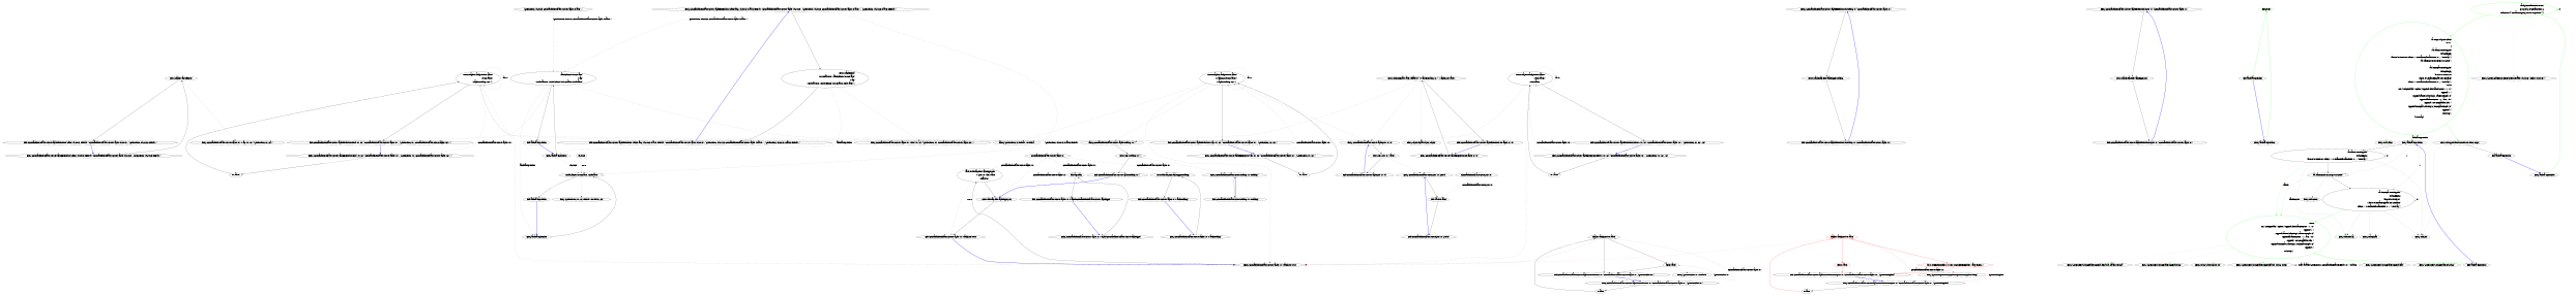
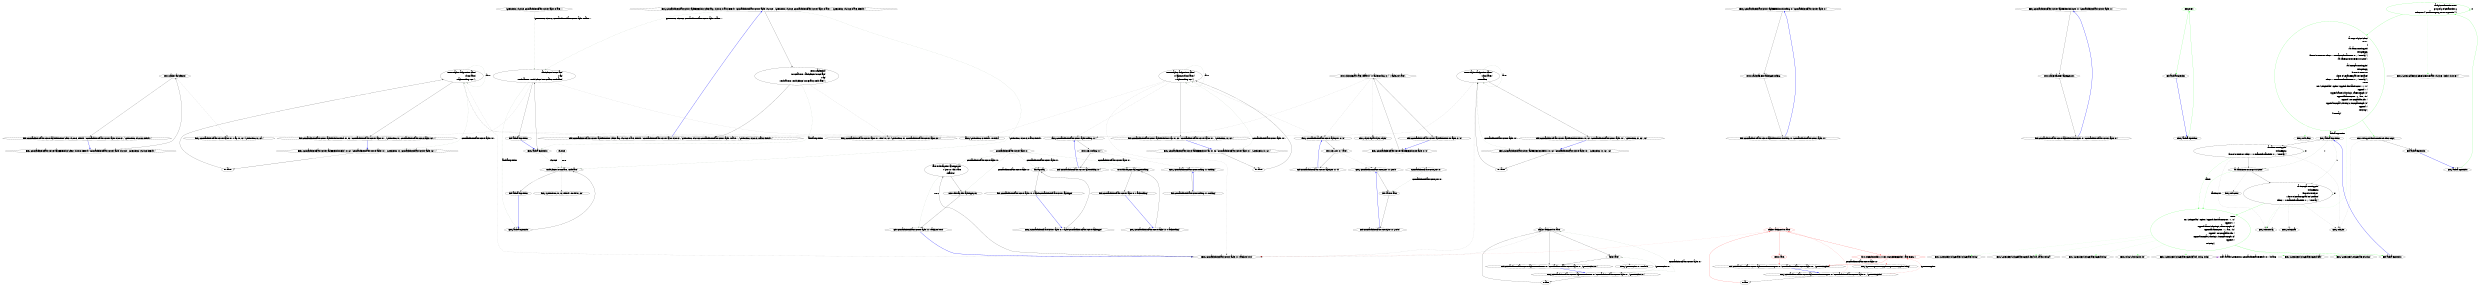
  digraph {
    node [cluster="lambda expression" span="0-0"]
    edge [style=solid]
    n1 [label="CommandLine.Infrastructure.Maybe<T>" cluster="" span=""]
    n2 [cluster="CommandLine.Infrastructure.Maybe<T>.Maybe(CommandLine.Infrastructure.MaybeType)" label="this.tag = tag" span="18-18"]
    n3 [cluster="CommandLine.Infrastructure.Maybe<T>.MatchNothing()" label="return this.Tag == MaybeType.Nothing;" span="28-28"]
    n4 [cluster="CommandLine.Infrastructure.Maybe<T>.MatchJust(out T)" label="value = this.Tag == MaybeType.Just\r\n                ? ((Just<T>)this).Value\r\n                : default(T)" span="33-35"]
    n5 [cluster="CommandLine.Infrastructure.Maybe<T>.MatchJust(out T)" label="return this.Tag == MaybeType.Just;" span="36-36"]
    n6 [cluster="CommandLine.Infrastructure.Maybe<T>.Maybe(CommandLine.Infrastructure.MaybeType)" label="Exit CommandLine.Infrastructure.Maybe<T>.Maybe(CommandLine.Infrastructure.MaybeType)" span="16-16"]
    n7 [cluster="CommandLine.Infrastructure.Maybe<T>.MatchNothing()" label="Exit CommandLine.Infrastructure.Maybe<T>.MatchNothing()" span="26-26"]
    n8 [cluster="CommandLine.Infrastructure.Maybe<T>.MatchJust(out T)" label="Exit CommandLine.Infrastructure.Maybe<T>.MatchJust(out T)" span="31-31"]
    n9 [label="CommandLine.Infrastructure.Just<T>" cluster="" span=""]
    n10 [cluster="CommandLine.Infrastructure.Just<T>.Just(T)" label="this.value = value" span="52-52"]
    n11 [cluster="CommandLine.Infrastructure.Just<T>.Just(T)" label="Exit CommandLine.Infrastructure.Just<T>.Just(T)" span="49-49"]
    n12 [label="System.Func<TSource, CommandLine.Infrastructure.Maybe<TValue>>" cluster="" span=""]
    n13 [label="valueSelector(sourceValue)\r\n                    .Map(\r\n                        resultValue => resultSelector(sourceValue, resultValue))" span="132-134"]
    n14 [cluster="System.Func<T, TResult>.Invoke(T)" label="Entry System.Func<T, TResult>.Invoke(T)"]
    n15 [cluster="CommandLine.Infrastructure.Maybe<T1>.Map<T1, T2>(System.Func<T1, T2>)" label="Entry CommandLine.Infrastructure.Maybe<T1>.Map<T1, T2>(System.Func<T1, T2>)" span="95-95"]
    n16 [label="Exit lambda expression" span="132-134"]
    n17 [label="Entry lambda expression" span="134-134"]
    n18 [label="resultSelector(sourceValue, resultValue)" span="134-134"]
    n19 [label="Exit lambda expression" span="134-134"]
    n20 [cluster="System.Func<T1, T2, TResult>.Invoke(T1, T2)" label="Entry System.Func<T1, T2, TResult>.Invoke(T1, T2)"]
    n21 [label=TSource cluster="" span=""]
    n22 [cluster="CommandLine.Infrastructure.Maybe<T>.Maybe(CommandLine.Infrastructure.MaybeType)" label="Entry CommandLine.Infrastructure.Maybe<T>.Maybe(CommandLine.Infrastructure.MaybeType)" span="16-16"]
    n23 [cluster="CommandLine.Infrastructure.Maybe<T>.MatchNothing()" label="Entry CommandLine.Infrastructure.Maybe<T>.MatchNothing()" span="26-26"]
    n24 [cluster="CommandLine.Infrastructure.Maybe<T>.MatchJust(out T)" label="Entry CommandLine.Infrastructure.Maybe<T>.MatchJust(out T)" span="31-31"]
    n25 [cluster="CommandLine.Infrastructure.Nothing<T>.Nothing()" label="Entry CommandLine.Infrastructure.Nothing<T>.Nothing()" span="42-42"]
    n26 [cluster="CommandLine.Infrastructure.Nothing<T>.Nothing()" label="Exit CommandLine.Infrastructure.Nothing<T>.Nothing()" span="42-42"]
    n27 [cluster="CommandLine.Infrastructure.Just<T>.Just(T)" label="Entry CommandLine.Infrastructure.Just<T>.Just(T)" span="49-49"]
    n28 [cluster="CommandLine.Infrastructure.Maybe.Nothing<T>()" label="Entry CommandLine.Infrastructure.Maybe.Nothing<T>()" span="66-66"]
    n29 [cluster="CommandLine.Infrastructure.Maybe.Nothing<T>()" label="return new Nothing<T>();" span="68-68"]
    n30 [cluster="CommandLine.Infrastructure.Maybe.Nothing<T>()" label="Exit CommandLine.Infrastructure.Maybe.Nothing<T>()" span="66-66"]
    n31 [cluster="CommandLine.Infrastructure.Maybe.Just<T>(T)" label="Entry CommandLine.Infrastructure.Maybe.Just<T>(T)" span="71-71"]
    n32 [cluster="CommandLine.Infrastructure.Maybe.Just<T>(T)" label="return new Just<T>(value);" span="73-73"]
    n33 [cluster="CommandLine.Infrastructure.Maybe.Just<T>(T)" label="Exit CommandLine.Infrastructure.Maybe.Just<T>(T)" span="71-71"]
    n34 [cluster="CommandLine.Infrastructure.MaybeExtensions.ToMaybe<T>(T)" label="Entry CommandLine.Infrastructure.MaybeExtensions.ToMaybe<T>(T)" span="82-82"]
    n35 [cluster="CommandLine.Infrastructure.MaybeExtensions.ToMaybe<T>(T)" label="return object.Equals(value, default(T)) ? Maybe.Nothing<T>() : Maybe.Just(value);" span="84-84"]
    n36 [cluster="CommandLine.Infrastructure.MaybeExtensions.ToMaybe<T>(T)" label="Exit CommandLine.Infrastructure.MaybeExtensions.ToMaybe<T>(T)" span="82-82"]
    n37 [cluster="object.Equals(object, object)" label="Entry object.Equals(object, object)"]
    n38 [cluster="CommandLine.Infrastructure.MaybeExtensions.Bind<T1, T2>(CommandLine.Infrastructure.Maybe<T1>, System.Func<T1, CommandLine.Infrastructure.Maybe<T2>>)" label="Entry CommandLine.Infrastructure.MaybeExtensions.Bind<T1, T2>(CommandLine.Infrastructure.Maybe<T1>, System.Func<T1, CommandLine.Infrastructure.Maybe<T2>>)" span="87-87"]
    n39 [cluster="CommandLine.Infrastructure.MaybeExtensions.Bind<T1, T2>(CommandLine.Infrastructure.Maybe<T1>, System.Func<T1, CommandLine.Infrastructure.Maybe<T2>>)" label="T1 value1" span="89-89"]
    n40 [cluster="CommandLine.Infrastructure.MaybeExtensions.Bind<T1, T2>(CommandLine.Infrastructure.Maybe<T1>, System.Func<T1, CommandLine.Infrastructure.Maybe<T2>>)" label="return maybe.MatchJust(out value1)\r\n                ? func(value1)\r\n                : Maybe.Nothing<T2>();" span="90-92"]
    n41 [cluster="CommandLine.Infrastructure.MaybeExtensions.Bind<T1, T2>(CommandLine.Infrastructure.Maybe<T1>, System.Func<T1, CommandLine.Infrastructure.Maybe<T2>>)" label="Exit CommandLine.Infrastructure.MaybeExtensions.Bind<T1, T2>(CommandLine.Infrastructure.Maybe<T1>, System.Func<T1, CommandLine.Infrastructure.Maybe<T2>>)" span="87-87"]
    n42 [cluster="CommandLine.Infrastructure.MaybeExtensions.Map<T1, T2>(CommandLine.Infrastructure.Maybe<T1>, System.Func<T1, T2>)" label="Entry CommandLine.Infrastructure.MaybeExtensions.Map<T1, T2>(CommandLine.Infrastructure.Maybe<T1>, System.Func<T1, T2>)" span="95-95"]
    n43 [cluster="CommandLine.Infrastructure.MaybeExtensions.Map<T1, T2>(CommandLine.Infrastructure.Maybe<T1>, System.Func<T1, T2>)" label="T1 value1" span="97-97"]
    n44 [cluster="CommandLine.Infrastructure.MaybeExtensions.Map<T1, T2>(CommandLine.Infrastructure.Maybe<T1>, System.Func<T1, T2>)" label="return maybe.MatchJust(out value1)\r\n                ? Maybe.Just(func(value1))\r\n                : Maybe.Nothing<T2>();" span="98-100"]
    n45 [cluster="CommandLine.Infrastructure.MaybeExtensions.Map<T1, T2>(CommandLine.Infrastructure.Maybe<T1>, System.Func<T1, T2>)" label="Exit CommandLine.Infrastructure.MaybeExtensions.Map<T1, T2>(CommandLine.Infrastructure.Maybe<T1>, System.Func<T1, T2>)" span="95-95"]
    n46 [cluster="CommandLine.Infrastructure.MaybeExtensions.Return<T1, T2>(CommandLine.Infrastructure.Maybe<T1>, System.Func<T1, T2>, T2)" label="Entry CommandLine.Infrastructure.MaybeExtensions.Return<T1, T2>(CommandLine.Infrastructure.Maybe<T1>, System.Func<T1, T2>, T2)" span="103-103"]
    n47 [cluster="CommandLine.Infrastructure.MaybeExtensions.Return<T1, T2>(CommandLine.Infrastructure.Maybe<T1>, System.Func<T1, T2>, T2)" label="T1 value1" span="105-105"]
    n48 [cluster="CommandLine.Infrastructure.MaybeExtensions.Return<T1, T2>(CommandLine.Infrastructure.Maybe<T1>, System.Func<T1, T2>, T2)" label="return maybe.MatchJust(out value1)\r\n                ? func(value1)\r\n                : noneValue;" span="106-108"]
    n49 [cluster="CommandLine.Infrastructure.MaybeExtensions.Return<T1, T2>(CommandLine.Infrastructure.Maybe<T1>, System.Func<T1, T2>, T2)" label="Exit CommandLine.Infrastructure.MaybeExtensions.Return<T1, T2>(CommandLine.Infrastructure.Maybe<T1>, System.Func<T1, T2>, T2)" span="103-103"]
    n50 [cluster="CommandLine.Infrastructure.MaybeExtensions.Do<T>(CommandLine.Infrastructure.Maybe<T>, System.Action<T>)" label="Entry CommandLine.Infrastructure.MaybeExtensions.Do<T>(CommandLine.Infrastructure.Maybe<T>, System.Action<T>)" span="111-111"]
    n51 [cluster="CommandLine.Infrastructure.MaybeExtensions.Do<T>(CommandLine.Infrastructure.Maybe<T>, System.Action<T>)" label="T value" span="113-113"]
    n52 [cluster="CommandLine.Infrastructure.MaybeExtensions.Do<T>(CommandLine.Infrastructure.Maybe<T>, System.Action<T>)" label="maybe.MatchJust(out value)" span="114-114"]
    n53 [cluster="CommandLine.Infrastructure.MaybeExtensions.Do<T>(CommandLine.Infrastructure.Maybe<T>, System.Action<T>)" label="action(value)" span="116-116"]
    n54 [cluster="CommandLine.Infrastructure.MaybeExtensions.Do<T>(CommandLine.Infrastructure.Maybe<T>, System.Action<T>)" label="Exit CommandLine.Infrastructure.MaybeExtensions.Do<T>(CommandLine.Infrastructure.Maybe<T>, System.Action<T>)" span="111-111"]
    n55 [cluster="System.Action<T>.Invoke(T)" label="Entry System.Action<T>.Invoke(T)"]
    n56 [cluster="CommandLine.Infrastructure.MaybeExtensions.Select<TSource, TResult>(CommandLine.Infrastructure.Maybe<TSource>, System.Func<TSource, TResult>)" label="Entry CommandLine.Infrastructure.MaybeExtensions.Select<TSource, TResult>(CommandLine.Infrastructure.Maybe<TSource>, System.Func<TSource, TResult>)" span="120-120"]
    n57 [cluster="CommandLine.Infrastructure.MaybeExtensions.Select<TSource, TResult>(CommandLine.Infrastructure.Maybe<TSource>, System.Func<TSource, TResult>)" label="return maybe.Map(selector);" span="123-123"]
    n58 [cluster="CommandLine.Infrastructure.MaybeExtensions.Select<TSource, TResult>(CommandLine.Infrastructure.Maybe<TSource>, System.Func<TSource, TResult>)" label="Exit CommandLine.Infrastructure.MaybeExtensions.Select<TSource, TResult>(CommandLine.Infrastructure.Maybe<TSource>, System.Func<TSource, TResult>)" span="120-120"]
    n59 [cluster="CommandLine.Infrastructure.MaybeExtensions.SelectMany<TSource, TValue, TResult>(CommandLine.Infrastructure.Maybe<TSource>, System.Func<TSource, CommandLine.Infrastructure.Maybe<TValue>>, System.Func<TSource, TValue, TResult>)" label="Entry CommandLine.Infrastructure.MaybeExtensions.SelectMany<TSource, TValue, TResult>(CommandLine.Infrastructure.Maybe<TSource>, System.Func<TSource, CommandLine.Infrastructure.Maybe<TValue>>, System.Func<TSource, TValue, TResult>)" span="126-126"]
    n60 [cluster="CommandLine.Infrastructure.MaybeExtensions.SelectMany<TSource, TValue, TResult>(CommandLine.Infrastructure.Maybe<TSource>, System.Func<TSource, CommandLine.Infrastructure.Maybe<TValue>>, System.Func<TSource, TValue, TResult>)" label="return maybe.Bind(\r\n                sourceValue => valueSelector(sourceValue)\r\n                    .Map(\r\n                        resultValue => resultSelector(sourceValue, resultValue)));" span="131-134"]
    n61 [cluster="CommandLine.Infrastructure.MaybeExtensions.SelectMany<TSource, TValue, TResult>(CommandLine.Infrastructure.Maybe<TSource>, System.Func<TSource, CommandLine.Infrastructure.Maybe<TValue>>, System.Func<TSource, TValue, TResult>)" label="Exit CommandLine.Infrastructure.MaybeExtensions.SelectMany<TSource, TValue, TResult>(CommandLine.Infrastructure.Maybe<TSource>, System.Func<TSource, CommandLine.Infrastructure.Maybe<TValue>>, System.Func<TSource, TValue, TResult>)" span="126-126"]
    n62 [cluster="CommandLine.Infrastructure.Maybe<T1>.Bind<T1, T2>(System.Func<T1, CommandLine.Infrastructure.Maybe<T2>>)" label="Entry CommandLine.Infrastructure.Maybe<T1>.Bind<T1, T2>(System.Func<T1, CommandLine.Infrastructure.Maybe<T2>>)" span="87-87"]
    n63 [label="Entry lambda expression" span="132-134"]
    n64 [cluster="CommandLine.Infrastructure.MaybeExtensions.FromJust<T>(CommandLine.Infrastructure.Maybe<T>, System.Exception)" label="Entry CommandLine.Infrastructure.MaybeExtensions.FromJust<T>(CommandLine.Infrastructure.Maybe<T>, System.Exception)" span="137-137"]
    n65 [cluster="CommandLine.Infrastructure.MaybeExtensions.FromJust<T>(CommandLine.Infrastructure.Maybe<T>, System.Exception)" label="T value" span="139-139"]
    n66 [cluster="CommandLine.Infrastructure.MaybeExtensions.FromJust<T>(CommandLine.Infrastructure.Maybe<T>, System.Exception)" color=red community=0 label="maybe.MatchJust(out value)" span="140-140"]
    n67 [cluster="CommandLine.Infrastructure.MaybeExtensions.FromJust<T>(CommandLine.Infrastructure.Maybe<T>, System.Exception)" color=red community=0 label="throw exceptionToThrow ?? new ArgumentException(''Value empty.'');" span="144-144"]
    n68 [cluster="CommandLine.Infrastructure.MaybeExtensions.FromJust<T>(CommandLine.Infrastructure.Maybe<T>, System.Exception)" color=red community=0 label="return value;" span="142-142"]
    n69 [cluster="CommandLine.Infrastructure.MaybeExtensions.FromJust<T>(CommandLine.Infrastructure.Maybe<T>, System.Exception)" label="Exit CommandLine.Infrastructure.MaybeExtensions.FromJust<T>(CommandLine.Infrastructure.Maybe<T>, System.Exception)" span="137-137"]
    n70 [cluster="System.ArgumentException.ArgumentException(string)" label="Entry System.ArgumentException.ArgumentException(string)"]
    n71 [cluster="CommandLine.Infrastructure.MaybeExtensions.IsNothing<T>(CommandLine.Infrastructure.Maybe<T>)" label="Entry CommandLine.Infrastructure.MaybeExtensions.IsNothing<T>(CommandLine.Infrastructure.Maybe<T>)" span="147-147"]
    n72 [cluster="CommandLine.Infrastructure.MaybeExtensions.IsNothing<T>(CommandLine.Infrastructure.Maybe<T>)" label="return maybe.Tag == MaybeType.Nothing;" span="149-149"]
    n73 [cluster="CommandLine.Infrastructure.MaybeExtensions.IsNothing<T>(CommandLine.Infrastructure.Maybe<T>)" label="Exit CommandLine.Infrastructure.MaybeExtensions.IsNothing<T>(CommandLine.Infrastructure.Maybe<T>)" span="147-147"]
    n74 [cluster="CommandLine.Infrastructure.MaybeExtensions.IsJust<T>(CommandLine.Infrastructure.Maybe<T>)" label="Entry CommandLine.Infrastructure.MaybeExtensions.IsJust<T>(CommandLine.Infrastructure.Maybe<T>)" span="152-152"]
    n75 [cluster="CommandLine.Infrastructure.MaybeExtensions.IsJust<T>(CommandLine.Infrastructure.Maybe<T>)" label="return maybe.Tag == MaybeType.Just;" span="154-154"]
    n76 [cluster="CommandLine.Infrastructure.MaybeExtensions.IsJust<T>(CommandLine.Infrastructure.Maybe<T>)" label="Exit CommandLine.Infrastructure.MaybeExtensions.IsJust<T>(CommandLine.Infrastructure.Maybe<T>)" span="152-152"]
    n77 [color=green community=0 label="''Required.''" span="63-63"]
    n78 [label="Exit lambda expression" span="63-63"]
    n79 [label="Entry lambda expression" span="63-63"]
    n80 [color=green community=0 label="var bySet = from e in errors\r\n                                group e by e.SetName into g\r\n                                select new { SetName = g.Key, Errors = g.ToList() }" span="142-144"]
    n81 [color=green community=0 label="var msgs = bySet.Select(\r\n                            set =>\r\n                            {\r\n                                var names = string.Join(\r\n                                    string.Empty,\r\n                                    (from e in set.Errors select ''''' + e.NameInfo.NameText + ''', '').ToArray());\r\n                                var namesCount = set.Errors.Count();\r\n\r\n                                var incompat = string.Join(\r\n                                    string.Empty,\r\n                                    (from e in set.Errors\r\n                                        where !e.SetName.Equals(set.SetName)\r\n                                        select ''''' + e.NameInfo.NameText + ''', '').ToArray());\r\n                                return\r\n                                    new StringBuilder(''Option'').AppendWhen(namesCount > 1, ''s'')\r\n                                        .Append('': '')\r\n                                        .Append(names.Substring(0, names.Length - 3))\r\n                                        .AppendIf(namesCount > 1, ''are'', ''is'')\r\n                                        .Append('' not compatible with: '')\r\n                                        .Append(incompat.Substring(0, incompat.Length - 3))\r\n                                        .Append('.')\r\n                                        .ToString();\r\n                            }).ToArray()" span="146-168"]
    n82 [cluster="System.Collections.Generic.IEnumerable<TSource>.ToList<TSource>()" label="Entry System.Collections.Generic.IEnumerable<TSource>.ToList<TSource>()"]
    n83 [label="return string.Join(Environment.NewLine, msgs);" span="169-169"]
    n84 [cluster="Unk.Select" label="Entry Unk.Select" span=""]
    n85 [cluster="Unk.ToArray" label="Entry Unk.ToArray" span=""]
    n86 [label="Entry lambda expression" span="147-168"]
    n87 [label="Entry lambda expression" span="140-170"]
    n88 [label="Exit lambda expression" span="140-170"]
    n89 [cluster="Unk.Join" label="Entry Unk.Join" span=""]
    n90 [label="var names = string.Join(\r\n                                    string.Empty,\r\n                                    (from e in set.Errors select ''''' + e.NameInfo.NameText + ''', '').ToArray())" span="149-151"]
    n91 [label="var namesCount = set.Errors.Count()" span="152-152"]
    n92 [label="var incompat = string.Join(\r\n                                    string.Empty,\r\n                                    (from e in set.Errors\r\n                                        where !e.SetName.Equals(set.SetName)\r\n                                        select ''''' + e.NameInfo.NameText + ''', '').ToArray())" span="154-158"]
    n93 [color=green community=0 label="return\r\n                                    new StringBuilder(''Option'').AppendWhen(namesCount > 1, ''s'')\r\n                                        .Append('': '')\r\n                                        .Append(names.Substring(0, names.Length - 3))\r\n                                        .AppendIf(namesCount > 1, ''are'', ''is'')\r\n                                        .Append('' not compatible with: '')\r\n                                        .Append(incompat.Substring(0, incompat.Length - 3))\r\n                                        .Append('.')\r\n                                        .ToString();" span="159-167"]
    n94 [cluster="Unk.Count" label="Entry Unk.Count" span=""]
    n95 [cluster="Unk.Equals" label="Entry Unk.Equals" span=""]
    n96 [label="Exit lambda expression" span="147-168"]
+   n97 [cluster="System.Text.StringBuilder.StringBuilder(string)" label="Entry System.Text.StringBuilder.StringBuilder(string)"]
    n98 [cluster="System.Text.StringBuilder.AppendWhen(bool, params string[])" label="Entry System.Text.StringBuilder.AppendWhen(bool, params string[])" span="9-9"]
    n99 [cluster="System.Text.StringBuilder.Append(string)" label="Entry System.Text.StringBuilder.Append(string)"]
    n100 [cluster="string.Substring(int, int)" label="Entry string.Substring(int, int)"]
    n101 [cluster="System.Text.StringBuilder.AppendIf(bool, string, string)" label="Entry System.Text.StringBuilder.AppendIf(bool, string, string)" span="42-42"]
    n102 [cluster="System.Text.StringBuilder.Append(char)" label="Entry System.Text.StringBuilder.Append(char)"]
    n103 [cluster="System.Text.StringBuilder.ToString()" label="Entry System.Text.StringBuilder.ToString()"]
    n1 -> n2 [color=darkseagreen4 label="CommandLine.Infrastructure.Maybe<T>" style=dashed]
    n1 -> n3 [color=darkseagreen4 label="CommandLine.Infrastructure.Maybe<T>" style=dashed]
    n1 -> n4 [color=darkseagreen4 label="CommandLine.Infrastructure.Maybe<T>" style=dashed]
    n1 -> n5 [color=darkseagreen4 label="CommandLine.Infrastructure.Maybe<T>" style=dashed]
    n2 -> n6
    n3 -> n7
    n4 -> n5
    n4 -> n8 [color=darkseagreen4 label="out T" style=dashed]
    n5 -> n8
    n6 -> n22 [color=blue style=bold]
    n7 -> n23 [color=blue style=bold]
    n8 -> n24 [color=blue style=bold]
    n9 -> n10 [color=darkseagreen4 label="CommandLine.Infrastructure.Just<T>" style=dashed]
    n10 -> n11
    n11 -> n27 [color=blue style=bold]
    n12 -> n13 [color=darkseagreen4 label="System.Func<TSource, CommandLine.Infrastructure.Maybe<TValue>>" style=dashed]
    n13 -> n14 [style=dotted]
    n13 -> n15 [style=dotted]
    n13 -> n16
    n13 -> n17 [color=darkseagreen4 label="lambda expression" style=dashed]
    n16 -> n63 [color=blue style=bold]
    n17 -> n18
    n18 -> n19
    n18 -> n20 [style=dotted]
    n19 -> n17 [color=blue style=bold]
    n21 -> n18 [color=darkseagreen4 label="out T" style=dashed]
    n22 -> n2
    n23 -> n3
    n24 -> n4
    n25 -> n26
    n26 -> n25 [color=blue style=bold]
    n27 -> n10
    n28 -> n29
    n29 -> n25 [style=dotted]
    n29 -> n30
-   n30 -> n5 [color=blue style=bold]
+   n30 -> n28 [color=blue style=bold]
    n31 -> n32
    n32 -> n27 [style=dotted]
    n32 -> n33
    n33 -> n31 [color=blue style=bold]
    n34 -> n35
    n35 -> n28 [style=dotted]
    n35 -> n31 [style=dotted]
    n35 -> n36
    n35 -> n37 [style=dotted]
    n36 -> n34 [color=blue style=bold]
    n38 -> n39
    n38 -> n40 [color=darkseagreen4 label="CommandLine.Infrastructure.Maybe<T1>" style=dashed]
    n39 -> n40
    n40 -> n14 [style=dotted]
    n40 -> n24 [style=dotted]
    n40 -> n28 [style=dotted]
    n40 -> n40 [color=darkseagreen4 label=value1 style=dashed]
    n40 -> n41
    n41 -> n38 [color=blue style=bold]
    n42 -> n43
    n42 -> n44 [color=darkseagreen4 label="CommandLine.Infrastructure.Maybe<T1>" style=dashed]
    n43 -> n44
    n44 -> n14 [style=dotted]
    n44 -> n24 [style=dotted]
    n44 -> n28 [style=dotted]
    n44 -> n31 [style=dotted]
    n44 -> n44 [color=darkseagreen4 label=value1 style=dashed]
    n44 -> n45
    n45 -> n42 [color=blue style=bold]
    n46 -> n47
    n46 -> n48 [color=darkseagreen4 label="CommandLine.Infrastructure.Maybe<T1>" style=dashed]
    n47 -> n48
    n48 -> n14 [style=dotted]
    n48 -> n24 [style=dotted]
    n48 -> n48 [color=darkseagreen4 label=value1 style=dashed]
    n48 -> n49
    n49 -> n46 [color=blue style=bold]
    n50 -> n51
    n50 -> n52 [color=darkseagreen4 label="CommandLine.Infrastructure.Maybe<T>" style=dashed]
    n50 -> n53 [color=darkseagreen4 label="System.Action<T>" style=dashed]
    n51 -> n52
    n52 -> n24 [style=dotted]
    n52 -> n53
    n52 -> n54
    n53 -> n54
    n53 -> n55 [style=dotted]
    n54 -> n50 [color=blue style=bold]
    n56 -> n57
    n57 -> n15 [style=dotted]
    n57 -> n58
    n58 -> n56 [color=blue style=bold]
    n59 -> n13 [color=darkseagreen4 label="System.Func<TSource, CommandLine.Infrastructure.Maybe<TValue>>" style=dashed]
    n59 -> n18 [color=darkseagreen4 label="System.Func<TSource, TValue, TResult>" style=dashed]
    n59 -> n60
    n60 -> n61
    n60 -> n62 [style=dotted]
    n60 -> n63 [color=darkseagreen4 label="lambda expression" style=dashed]
    n61 -> n59 [color=blue style=bold]
    n63 -> n13
    n63 -> n18 [color=darkseagreen4 label=TSource style=dashed]
    n64 -> n65
    n64 -> n66 [color=red label="CommandLine.Infrastructure.Maybe<T>" style=dashed]
    n64 -> n67 [color=red label="System.Exception" style=dashed]
    n65 -> n66 [color=red]
    n66 -> n24 [color=red style=dotted]
    n66 -> n67 [color=red]
    n66 -> n68 [color=red]
    n67 -> n69 [color=red]
    n67 -> n70 [color=red style=dotted]
    n68 -> n69 [color=red]
    n69 -> n64 [color=blue style=bold]
    n71 -> n72
    n72 -> n73
    n73 -> n71 [color=blue style=bold]
    n74 -> n75
    n75 -> n76
    n76 -> n74 [color=blue style=bold]
    n77 -> n78 [color=green]
    n78 -> n79 [color=blue style=bold]
    n79 -> n77 [color=green]
    n80 -> n80 [color=green label=e style=dashed]
    n80 -> n81 [color=green]
    n80 -> n82 [color=green style=dotted]
    n81 -> n83 [color=green]
    n81 -> n84 [color=green style=dotted]
    n81 -> n85 [color=green style=dotted]
    n81 -> n86 [color=green label="lambda expression" style=dashed]
    n83 -> n88
    n83 -> n89 [style=dotted]
    n86 -> n90
    n86 -> n91 [color=darkseagreen4 label="?" style=dashed]
    n86 -> n92 [color=darkseagreen4 label="?" style=dashed]
    n87 -> n80 [color=green]
    n88 -> n87 [color=blue style=bold]
    n90 -> n85 [style=dotted]
    n90 -> n89 [style=dotted]
    n90 -> n90 [color=darkseagreen4 label=e style=dashed]
    n90 -> n91
    n90 -> n93 [color=green label=names style=dashed]
    n91 -> n92
    n91 -> n93 [color=green label=namesCount style=dashed]
    n91 -> n94 [style=dotted]
    n92 -> n85 [style=dotted]
    n92 -> n89 [style=dotted]
    n92 -> n92 [color=darkseagreen4 label=e style=dashed]
    n92 -> n93 [color=green]
    n92 -> n95 [style=dotted]
    n93 -> n96 [color=green]
+   n93 -> n97 [color=green style=dotted]
    n93 -> n98 [color=green style=dotted]
    n93 -> n99 [color=green style=dotted]
    n93 -> n100 [color=green style=dotted]
    n93 -> n101 [color=green style=dotted]
    n93 -> n102 [color=green style=dotted]
    n93 -> n103 [color=green style=dotted]
    n96 -> n86 [color=blue style=bold]
    n101 -> n101 [color=darkorchid label="Local variable System.Func<CommandLine.ParserResult<T>> buildUp" style=bold]
  }
